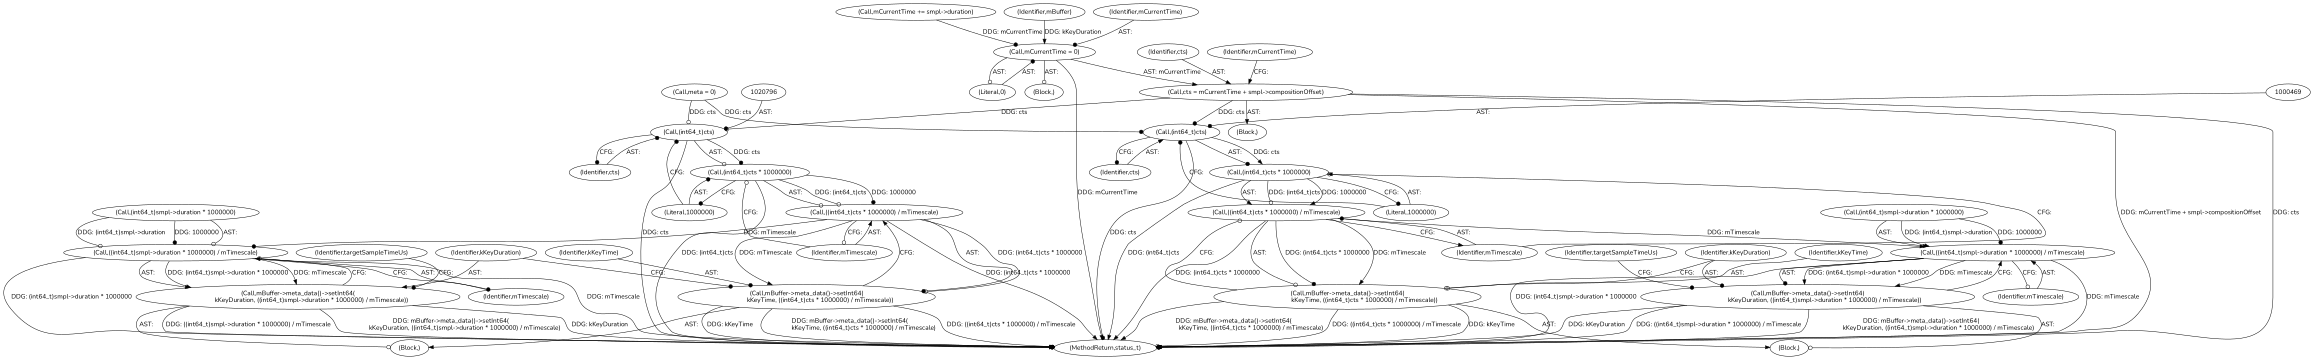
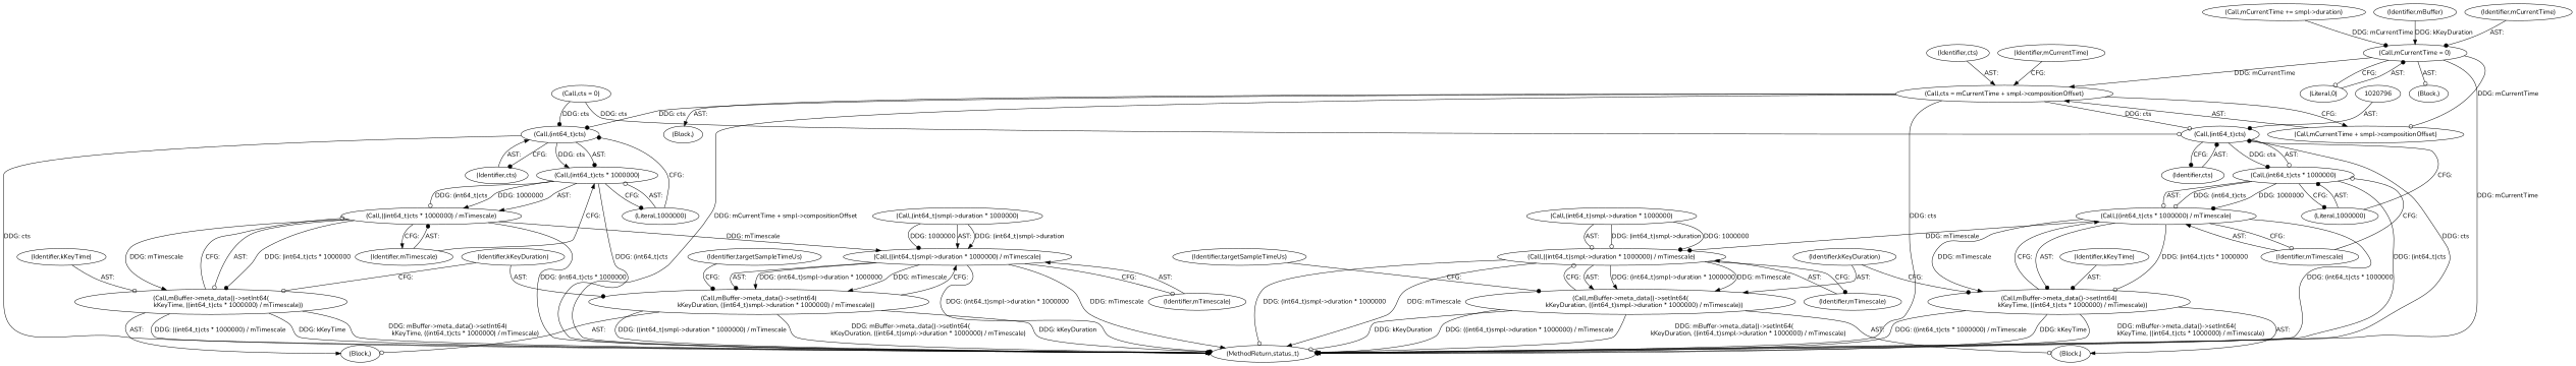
  digraph {
    fontname=Nunito
    node [fontname=Nunito]
    edge [arrowhead=normal fontname=Nunito]
    n1 [label="(Call,cts = mCurrentTime + smpl->compositionOffset)"]
    n2 [label="(Call,(int64_t)cts)"]
    n3 [label="(Call,(int64_t)cts)"]
    n4 [label="(Block,)"]
    n5 [label="(MethodReturn,status_t)"]
+   n6 [label="(Call,mCurrentTime + smpl->compositionOffset)"]
    n7 [label="(Call,(int64_t)cts * 1000000)"]
    n8 [label="(Identifier,cts)"]
    n9 [label="(Call,(int64_t)cts * 1000000)"]
    n10 [label="(Identifier,cts)"]
    n11 [label="(Call,mCurrentTime = 0)"]
    n12 [label="(Literal,0)"]
    n13 [label="(Block,)"]
    n14 [label="(Call,mCurrentTime += smpl->duration)"]
    n15 [label="(Call,((int64_t)cts * 1000000) / mTimescale)"]
    n16 [label="(Literal,1000000)"]
    n17 [label="(Call,mBuffer->meta_data()->setInt64(\n                    kKeyTime, ((int64_t)cts * 1000000) / mTimescale))"]
    n18 [label="(Call,((int64_t)smpl->duration * 1000000) / mTimescale)"]
    n19 [label="(Identifier,mTimescale)"]
    n20 [label="(Block,)"]
    n21 [label="(Call,mBuffer->meta_data()->setInt64(\n                    kKeyDuration, ((int64_t)smpl->duration * 1000000) / mTimescale))"]
    n22 [label="(Identifier,mTimescale)"]
    n23 [label="(Call,((int64_t)cts * 1000000) / mTimescale)"]
    n24 [label="(Literal,1000000)"]
    n25 [label="(Call,mBuffer->meta_data()->setInt64(\n                kKeyTime, ((int64_t)cts * 1000000) / mTimescale))"]
    n26 [label="(Call,((int64_t)smpl->duration * 1000000) / mTimescale)"]
    n27 [label="(Identifier,mTimescale)"]
    n28 [label="(Block,)"]
    n29 [label="(Call,mBuffer->meta_data()->setInt64(\n                kKeyDuration, ((int64_t)smpl->duration * 1000000) / mTimescale))"]
    n30 [label="(Identifier,mTimescale)"]
    n31 [label="(Identifier,targetSampleTimeUs)"]
    n32 [label="(Identifier,kKeyDuration)"]
    n33 [label="(Identifier,targetSampleTimeUs)"]
    n34 [label="(Identifier,kKeyTime)"]
    n35 [label="(Identifier,mBuffer)"]
-   n36 [label="(Call,meta = 0)"]
+   n36 [label="(Call,cts = 0)"]
    n37 [label="(Identifier,cts)"]
    n38 [label="(Call,(int64_t)smpl->duration * 1000000)"]
    n39 [label="(Identifier,kKeyTime)"]
    n40 [label="(Call,(int64_t)smpl->duration * 1000000)"]
    n41 [label="(Identifier,kKeyDuration)"]
    n42 [label="(Identifier,mCurrentTime)"]
    n43 [label="(Identifier,mCurrentTime)"]
-   1000469
    n45 [label=1020796]
    n1 -> n2 [arrowhead=dot label="DDG: cts"]
    n1 -> n3 [arrowhead=odot label="DDG: cts"]
    n1 -> n4 [label="AST: "]
    n1 -> n5 [label="DDG: mCurrentTime + smpl->compositionOffset"]
    n1 -> n5 [label="DDG: cts"]
+   n1 -> n6 [label="CFG: "]
    n2 -> n5 [arrowhead=dot label="DDG: cts"]
    n2 -> n7 [arrowhead=dot label="AST: "]
    n2 -> n7 [label="DDG: cts"]
    n2 -> n8 [arrowhead=dot label="CFG: "]
    n3 -> n5 [arrowhead=odot label="DDG: cts"]
    n3 -> n9 [arrowhead=odot label="AST: "]
    n3 -> n9 [arrowhead=dot label="DDG: cts"]
    n3 -> n10 [arrowhead=dot label="CFG: "]
+   n6 -> n1 [label="AST: "]
    n7 -> n5 [label="DDG: (int64_t)cts"]
    n7 -> n15 [label="AST: "]
    n7 -> n15 [arrowhead=odot label="DDG: (int64_t)cts"]
    n7 -> n15 [label="DDG: 1000000"]
    n7 -> n16 [arrowhead=dot label="CFG: "]
    n8 -> n2 [label="AST: "]
    n9 -> n5 [label="DDG: (int64_t)cts"]
    n9 -> n23 [arrowhead=odot label="AST: "]
    n9 -> n23 [arrowhead=odot label="DDG: (int64_t)cts"]
    n9 -> n23 [arrowhead=dot label="DDG: 1000000"]
    n9 -> n24 [arrowhead=dot label="CFG: "]
    n10 -> n3 [arrowhead=dot label="AST: "]
-   n11 -> n1 [label="AST: mCurrentTime"]
+   n11 -> n1 [label="DDG: mCurrentTime"]
    n11 -> n5 [label="DDG: mCurrentTime"]
-   n11 -> n12 [arrowhead=odot label="AST: "]
+   n11 -> n6 [arrowhead=odot label="DDG: mCurrentTime"]
+   n11 -> n12 [arrowhead=odot label="CFG: "]
    n11 -> n13 [arrowhead=odot label="AST: "]
    n12 -> n11 [arrowhead=dot label="AST: "]
    n14 -> n11 [arrowhead=dot label="DDG: mCurrentTime"]
    n15 -> n5 [label="DDG: (int64_t)cts * 1000000"]
    n15 -> n17 [arrowhead=odot label="AST: "]
    n15 -> n17 [arrowhead=dot label="DDG: (int64_t)cts * 1000000"]
    n15 -> n17 [label="DDG: mTimescale"]
    n15 -> n18 [label="DDG: mTimescale"]
    n15 -> n19 [label="CFG: "]
    n16 -> n2 [arrowhead=dot label="CFG: "]
    n16 -> n7 [arrowhead=odot label="AST: "]
    n17 -> n5 [arrowhead=odot label="DDG: kKeyTime"]
    n17 -> n5 [label="DDG: mBuffer->meta_data()->setInt64(\n                    kKeyTime, ((int64_t)cts * 1000000) / mTimescale)"]
    n17 -> n5 [arrowhead=odot label="DDG: ((int64_t)cts * 1000000) / mTimescale"]
    n17 -> n15 [arrowhead=odot label="CFG: "]
    n17 -> n20 [label="AST: "]
    n18 -> n5 [label="DDG: mTimescale"]
    n18 -> n5 [arrowhead=dot label="DDG: (int64_t)smpl->duration * 1000000"]
    n18 -> n21 [arrowhead=dot label="AST: "]
    n18 -> n21 [label="DDG: (int64_t)smpl->duration * 1000000"]
    n18 -> n21 [label="DDG: mTimescale"]
    n18 -> n22 [arrowhead=odot label="CFG: "]
    n19 -> n7 [label="CFG: "]
    n19 -> n15 [arrowhead=dot label="AST: "]
    n21 -> n5 [label="DDG: kKeyDuration"]
    n21 -> n5 [arrowhead=odot label="DDG: ((int64_t)smpl->duration * 1000000) / mTimescale"]
    n21 -> n5 [arrowhead=dot label="DDG: mBuffer->meta_data()->setInt64(\n                    kKeyDuration, ((int64_t)smpl->duration * 1000000) / mTimescale)"]
    n21 -> n18 [label="CFG: "]
    n21 -> n20 [arrowhead=odot label="AST: "]
    n22 -> n18 [label="AST: "]
    n23 -> n5 [label="DDG: (int64_t)cts * 1000000"]
    n23 -> n25 [arrowhead=dot label="AST: "]
    n23 -> n25 [arrowhead=odot label="DDG: (int64_t)cts * 1000000"]
    n23 -> n25 [label="DDG: mTimescale"]
    n23 -> n26 [arrowhead=dot label="DDG: mTimescale"]
    n23 -> n27 [arrowhead=odot label="CFG: "]
    n24 -> n3 [arrowhead=dot label="CFG: "]
    n24 -> n9 [arrowhead=dot label="AST: "]
    n25 -> n5 [arrowhead=dot label="DDG: kKeyTime"]
    n25 -> n5 [label="DDG: mBuffer->meta_data()->setInt64(\n                kKeyTime, ((int64_t)cts * 1000000) / mTimescale)"]
    n25 -> n5 [label="DDG: ((int64_t)cts * 1000000) / mTimescale"]
    n25 -> n23 [label="CFG: "]
    n25 -> n28 [label="AST: "]
    n26 -> n5 [label="DDG: mTimescale"]
    n26 -> n5 [arrowhead=odot label="DDG: (int64_t)smpl->duration * 1000000"]
    n26 -> n29 [label="AST: "]
    n26 -> n29 [label="DDG: (int64_t)smpl->duration * 1000000"]
    n26 -> n29 [label="DDG: mTimescale"]
    n26 -> n30 [arrowhead=dot label="CFG: "]
    n27 -> n9 [arrowhead=odot label="CFG: "]
    n27 -> n23 [label="AST: "]
    n29 -> n5 [arrowhead=dot label="DDG: ((int64_t)smpl->duration * 1000000) / mTimescale"]
    n29 -> n5 [arrowhead=odot label="DDG: mBuffer->meta_data()->setInt64(\n                kKeyDuration, ((int64_t)smpl->duration * 1000000) / mTimescale)"]
    n29 -> n5 [arrowhead=odot label="DDG: kKeyDuration"]
    n29 -> n26 [arrowhead=odot label="CFG: "]
    n29 -> n28 [arrowhead=odot label="AST: "]
    n30 -> n26 [label="AST: "]
    n31 -> n29 [arrowhead=dot label="CFG: "]
    n32 -> n25 [arrowhead=dot label="CFG: "]
    n32 -> n29 [label="AST: "]
    n33 -> n21 [arrowhead=dot label="CFG: "]
    n34 -> n17 [arrowhead=odot label="AST: "]
    n35 -> n11 [label="DDG: kKeyDuration"]
    n36 -> n2 [arrowhead=dot label="DDG: cts"]
    n36 -> n3 [arrowhead=odot label="DDG: cts"]
    n37 -> n1 [label="AST: "]
    n38 -> n26 [arrowhead=odot label="AST: "]
    n38 -> n26 [arrowhead=odot label="DDG: (int64_t)smpl->duration"]
    n38 -> n26 [arrowhead=dot label="DDG: 1000000"]
    n39 -> n25 [arrowhead=dot label="AST: "]
    n40 -> n18 [label="AST: "]
    n40 -> n18 [label="DDG: (int64_t)smpl->duration"]
    n40 -> n18 [arrowhead=dot label="DDG: 1000000"]
    n41 -> n17 [arrowhead=odot label="CFG: "]
    n41 -> n21 [arrowhead=dot label="AST: "]
    n42 -> n11 [arrowhead=dot label="AST: "]
    n43 -> n1 [label="CFG: "]
-   1000469 -> n2 [arrowhead=dot label="AST: "]
    n45 -> n3 [arrowhead=dot label="AST: "]
  }
